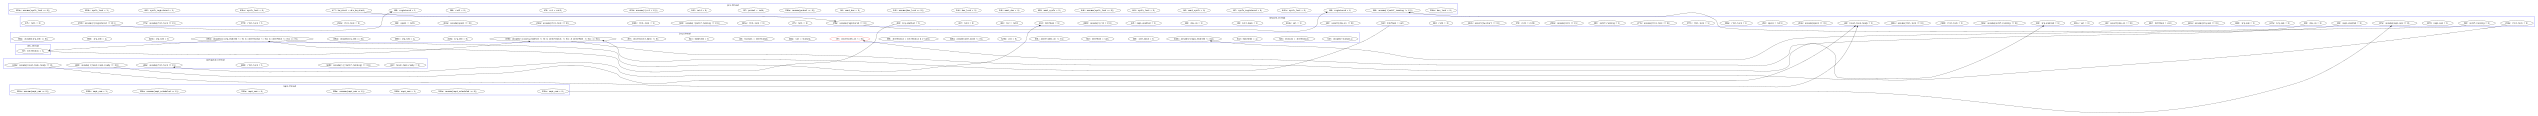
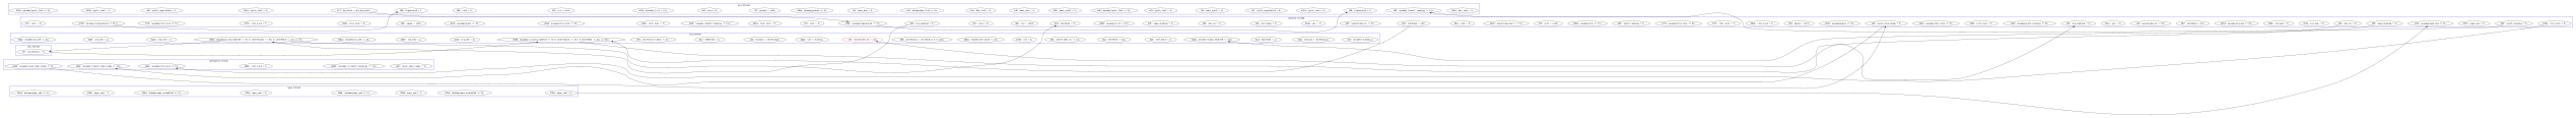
  digraph {
    fontname="Liberation Mono"
    rankdir=LR
    node [fontname="Liberation Mono"]
    edge [color=white fontname="Liberation Mono" style=solid]
    n1 [label="328b: napi_sem = 1;"]
    n2 [label="329a: assume(napi_scheduled == 0);"]
    n3 [label="328b: napi_sem = 1;"]
    n4 [label="329a: assume(napi_scheduled == 0);"]
    n5 [label="332a: napi_sem = 0;"]
    n6 [label="328a: assume(napi_sem == 0);"]
    n7 [label="332a: napi_sem = 0;"]
    n8 [label="328a: assume(napi_sem == 0);"]
    n9 [label="340b: assume(!(reset_task_ready == 0));"]
    n10 [label="565a: assume(rtnl_lock == 0);"]
    n11 [label="568b: assume(!((!netif_running) == 0));"]
    n12 [label="342: reset_task_ready = 0;"]
    n13 [label="565b: rtnl_lock = 1;"]
    n14 [label="340a: assume(reset_task_ready == 0);"]
    n15 [label="317: IntrStatus = 1;"]
    n16 [label="457: sysfs_registered = 0;"]
    n17 [label="647a: sysfs_lock = 0;"]
    n18 [label="399: assume(!(netif_running != 0));"]
    n19 [label="250a: dev_lock = 0;"]
    n20 [label="477: hw_start = drv_hw_start;"]
    n21 [label="388: registered = 1;"]
    n22 [label="398: registered = 0;"]
    n23 [label="238a: assume(probe1 == 0);"]
    n24 [label="241: want_dev = 5;"]
    n25 [label="389: ret2 = 0;"]
    n26 [label="640: assume(sysfs_lock == 0);"]
    n27 [label="641: sysfs_lock = 5;"]
    n28 [label="638: want_sysfs = 5;"]
    n29 [label="244: dev_lock = 5;"]
    n30 [label="245: want_dev = 0;"]
    n31 [label="237: probe1 = ret4;"]
    n32 [label="642: want_sysfs = 0;"]
    n33 [label="243: assume(dev_lock == 0);"]
    n34 [label="629b: sysfs_lock = 1;"]
    n35 [label="452: sysfs_registered = 1;"]
    n36 [label="476: rc1 = ret2;"]
    n37 [label="629a: assume(sysfs_lock == 0);"]
    n38 [label="631a: sysfs_lock = 0;"]
    n39 [label="479b: assume(!(rc1 < 0));"]
    n40 [label="182: ret4 = 0;"]
    n41 [label="305a: assume(irq_sem == 0);"]
    n42 [label="305b: irq_sem = 1;"]
    n43 [label="306a: assume((((irq_enabled != 0) & (IntrStatus != 0)) & (IntrMask != 0)) == 0);"]
    n44 [label="534a: val = status1;"]
    n45 [color=red label="597: assert(dev_on != 0);"]
    n46 [label="306b: assume(!((((irq_enabled != 0) & (IntrStatus != 0)) & (IntrMask != 0)) == 0));"]
    n47 [label="433b: assume(!(napi_enabled != 0));"]
    n48 [label="535: status1 = IntrStatus;"]
    n49 [label="537: assume(!status1);"]
    n50 [label="598: IntrStatus = IntrStatus & (~val);"]
    n51 [label="528a: assume(intr_mask != 0);"]
    n52 [label="529a: val = 0;"]
    n53 [label="524: handled2 = 0;"]
    n54 [label="526: status1 = IntrStatus;"]
    n55 [label="310a: irq_sem = 0;"]
    n56 [label="305a: assume(irq_sem == 0);"]
    n57 [label="305b: irq_sem = 1;"]
    n58 [label="591: assert(dev_on != 0);"]
    n59 [label="307: assert(intr_mask != 0);"]
    n60 [label="592: IntrMask = val;"]
    n61 [label="530: intr_mask = 0;"]
    n62 [label="310a: irq_sem = 0;"]
    n63 [label="532: handled2 = 1;"]
    n64 [label="416: irq_enabled = 0;"]
    n65 [label="611a: val = 0;"]
    n66 [label="447a: irq_sem = 0;"]
    n67 [label="615: dev_on = 0;"]
    n68 [label="279: ret1 = ret5;"]
    n69 [label="280a: assume(ret1 == 0);"]
    n70 [label="290b: rtnl_lock = 1;"]
    n71 [label="291b: assume(!(netif_running != 0));"]
    n72 [label="406: irq_enabled = 1;"]
    n73 [label="284a: rtnl_lock = 0;"]
    n74 [label="260: open1 = ret1;"]
    n75 [label="592: IntrMask = val;"]
    n76 [label="503: ret5 = 0;"]
    n77 [label="295a: rtnl_lock = 0;"]
    n78 [label="277a: assume(rtnl_lock == 0);"]
    n79 [label="277b: rtnl_lock = 1;"]
    n80 [label="278b: assume(!(registered != 0));"]
    n81 [label="426: napi_enabled = 0;"]
    n82 [label="494: IntrMask = 0;"]
    n83 [label="498b: assume(!(rc2 < 0));"]
    n84 [label="446b: irq_sem = 1;"]
    n85 [label="604a: val = 1;"]
    n86 [label="591: assert(dev_on != 0);"]
    n87 [label="261a: assume(open1 == 0);"]
    n88 [label="427a: assume(napi_sem == 0);"]
    n89 [label="427b: napi_sem = 1;"]
    n90 [label="291a: assume(netif_running != 0);"]
    n91 [label="290b: rtnl_lock = 1;"]
    n92 [label="496: rc2 = ret3;"]
    n93 [label="605: intr_mask = 1;"]
    n94 [label="290a: assume(rtnl_lock == 0);"]
    n95 [label="560: reset_task_ready = 1;"]
    n96 [label="281: netif_running = 1;"]
    n97 [label="277a: assume(rtnl_lock == 0);"]
    n98 [label="592: IntrMask = val;"]
    n99 [label="446a: assume(irq_sem == 0);"]
    n100 [label="275: ret1 = 0;"]
    n101 [label="277b: rtnl_lock = 1;"]
    n102 [label="603: dev_on = 1;"]
    n103 [label="261a: assume(open1 == 0);"]
    n104 [label="275: ret1 = 0;"]
    n105 [label="421: napi_enabled = 1;"]
    n106 [label="290a: assume(rtnl_lock == 0);"]
    n107 [label="492a: assert(hw_start != 0);"]
    n108 [label="284a: rtnl_lock = 0;"]
    n109 [label="260: open1 = ret1;"]
    n110 [label="278a: assume(registered != 0);"]
    n111 [label="295a: rtnl_lock = 0;"]
    n112 [label="591: assert(dev_on != 0);"]
    n113 [label="407: ret3 = 0;"]
    n114 [label="292: netif_running = 0;"]
    subgraph cluster_1 {
      color=blue
      label=napi_thread
      n1
      n2
      n3
      n4
      n5
      n6
      n7
      n8
    }
    subgraph cluster_2 {
      color=blue
      label=workqueue_thread
      n9
      n10
      n11
      n12
      n13
      n14
    }
    subgraph cluster_3 {
      color=blue
      label=dev_thread
      n15
    }
    subgraph cluster_4 {
      color=blue
      label=pci_thread
      n16
      n17
      n18
      n19
      n20
      n21
      n22
      n23
      n24
      n25
      n26
      n27
      n28
      n29
      n30
      n31
      n32
      n33
      n34
      n35
      n36
      n37
      n38
      n39
      n40
    }
    subgraph cluster_5 {
      color=blue
      label=irq_thread
      n41
      n42
      n43
      n44
      n45
      n46
      n47
      n48
      n49
      n50
      n51
      n52
      n53
      n54
      n55
      n56
      n57
      n58
      n59
      n60
      n61
      n62
      n63
    }
    subgraph cluster_6 {
      color=blue
      label=network_thread
      n64
      n65
      n66
      n67
      n68
      n69
      n70
      n71
      n72
      n73
      n74
      n75
      n76
      n77
      n78
      n79
      n80
      n81
      n82
      n83
      n84
      n85
      n86
      n87
      n88
      n89
      n90
      n91
      n92
      n93
      n94
      n95
      n96
      n97
      n98
      n99
      n100
      n101
      n102
      n103
      n104
      n105
      n106
      n107
      n108
      n109
      n110
      n111
      n112
      n113
      n114
    }
    n1 -> n2
    n2 -> n5
    n3 -> n4
    n4 -> n7
    n5 -> n88 [color=black constraint=false]
    n6 -> n1
    n7 -> n6
    n8 -> n3
    n9 -> n10
    n10 -> n13
    n11 -> n12
    n13 -> n11
    n14 -> n9
    n14 -> n95 [color=black constraint=false]
    n15 -> n46 [color=black constraint=false]
    n16 -> n17
    n17 -> n22
    n18 -> n19
    n20 -> n21
    n20 -> n110 [color=black constraint=false]
    n21 -> n25
    n22 -> n18
    n23 -> n24
    n24 -> n33
    n25 -> n36
    n26 -> n27
    n27 -> n32
    n28 -> n26
    n29 -> n30
    n30 -> n28
    n31 -> n23
    n32 -> n16
    n33 -> n29
    n34 -> n35
    n35 -> n38
    n36 -> n39
    n37 -> n34
    n38 -> n20
    n39 -> n40
    n40 -> n31
    n41 -> n42
    n42 -> n55
    n43 -> n15 [color=black constraint=false]
    n43 -> n56
    n43 -> n82 [color=black constraint=false]
    n44 -> n45
    n45 -> n50
    n46 -> n59
    n46 -> n64 [color=black constraint=false]
    n47 -> n63
    n48 -> n49
    n50 -> n51
    n51 -> n52
    n52 -> n58
    n53 -> n54
    n54 -> n44
    n55 -> n43
    n56 -> n57
    n57 -> n62
    n58 -> n60
    n59 -> n53
    n60 -> n61
    n61 -> n47
    n62 -> n46
    n63 -> n48
    n64 -> n65
    n65 -> n112
    n66 -> n67
    n67 -> n45 [color=black constraint=false]
    n67 -> n81
    n68 -> n69
    n69 -> n96
    n70 -> n71
    n71 -> n77
    n72 -> n43 [color=black constraint=false]
    n72 -> n113
    n73 -> n74
    n74 -> n87
    n75 -> n46 [color=black constraint=false]
    n75 -> n76
    n76 -> n107
    n77 -> n100
    n78 -> n79
    n79 -> n108
    n80 -> n21 [color=black constraint=false]
    n80 -> n78
    n81 -> n47 [color=black constraint=false]
    n81 -> n88
    n82 -> n83
    n83 -> n105
    n84 -> n66
    n85 -> n86
    n86 -> n75
    n87 -> n95
    n88 -> n89
    n89 -> n114
    n90 -> n64
    n91 -> n90
    n92 -> n82
    n93 -> n85
    n94 -> n70
-   n9 -> n95 [color=black constraint=false]
+   n95 -> n9 [color=black constraint=false]
    n95 -> n106
    n96 -> n97
    n97 -> n101
    n98 -> n99
    n99 -> n84
    n100 -> n110
    n101 -> n73
    n102 -> n93
    n103 -> n94
    n104 -> n80
    n105 -> n102
    n106 -> n91
    n107 -> n68
    n108 -> n109
    n109 -> n103
    n110 -> n22 [color=black constraint=false]
    n110 -> n72
    n111 -> n10 [color=black constraint=false]
    n112 -> n98
    n113 -> n92
    n114 -> n18 [color=black constraint=false]
    n114 -> n111
  }
